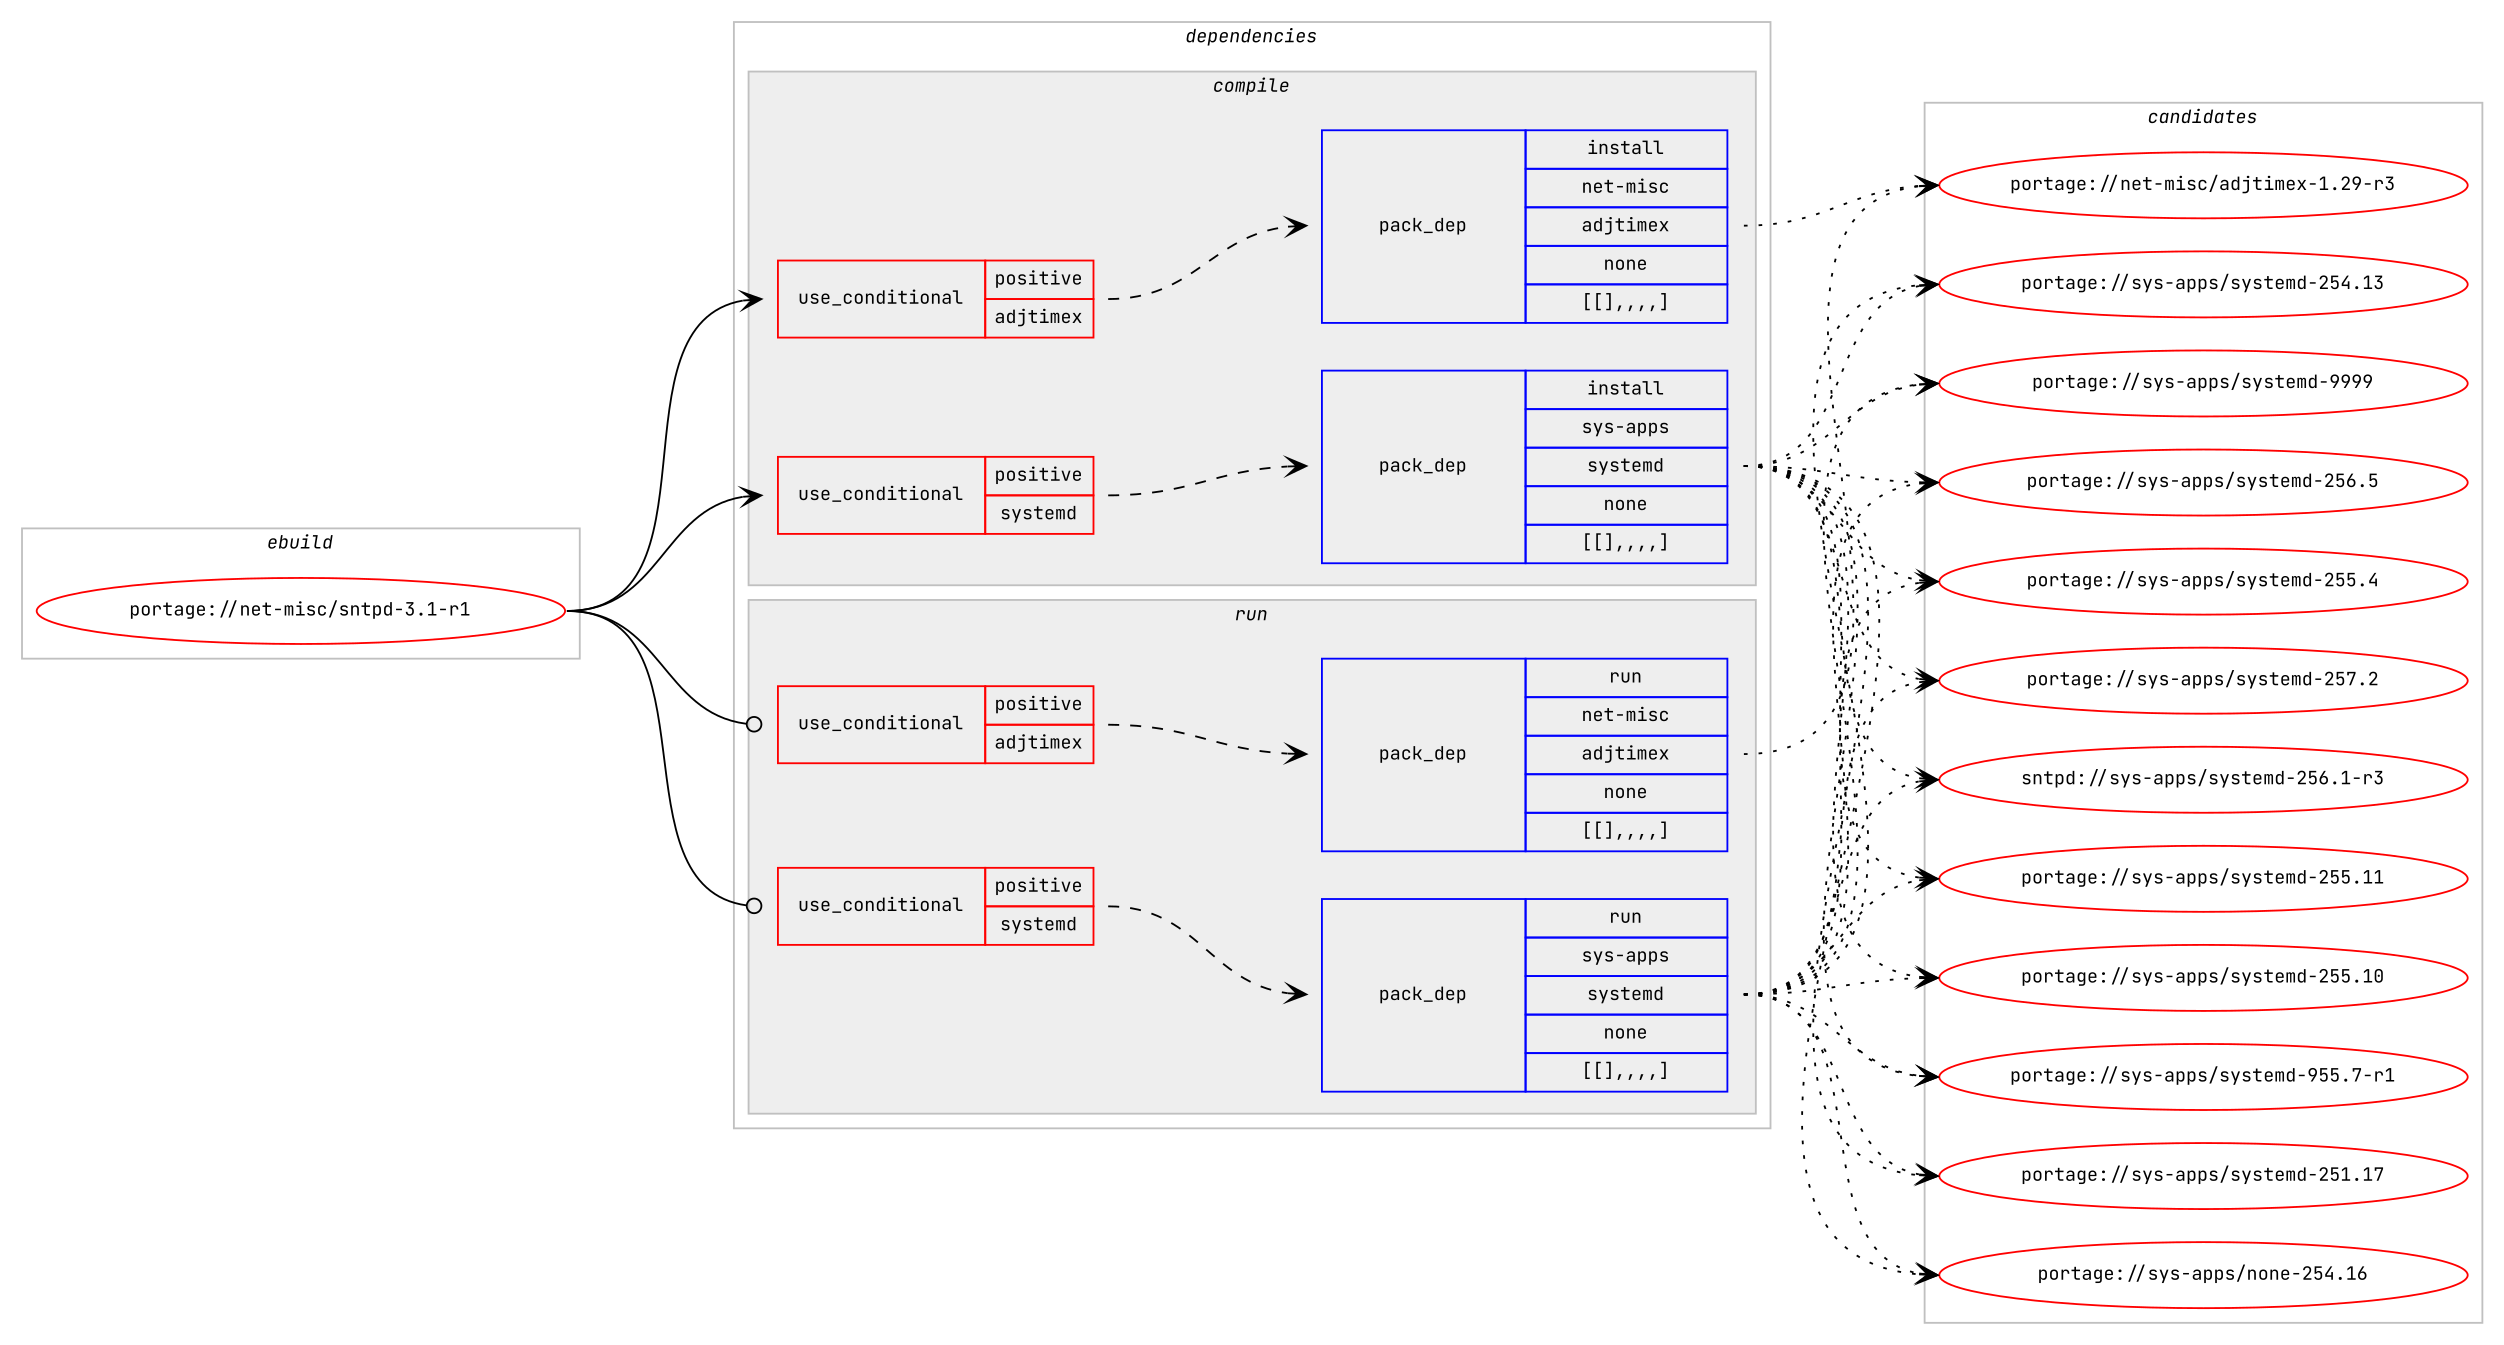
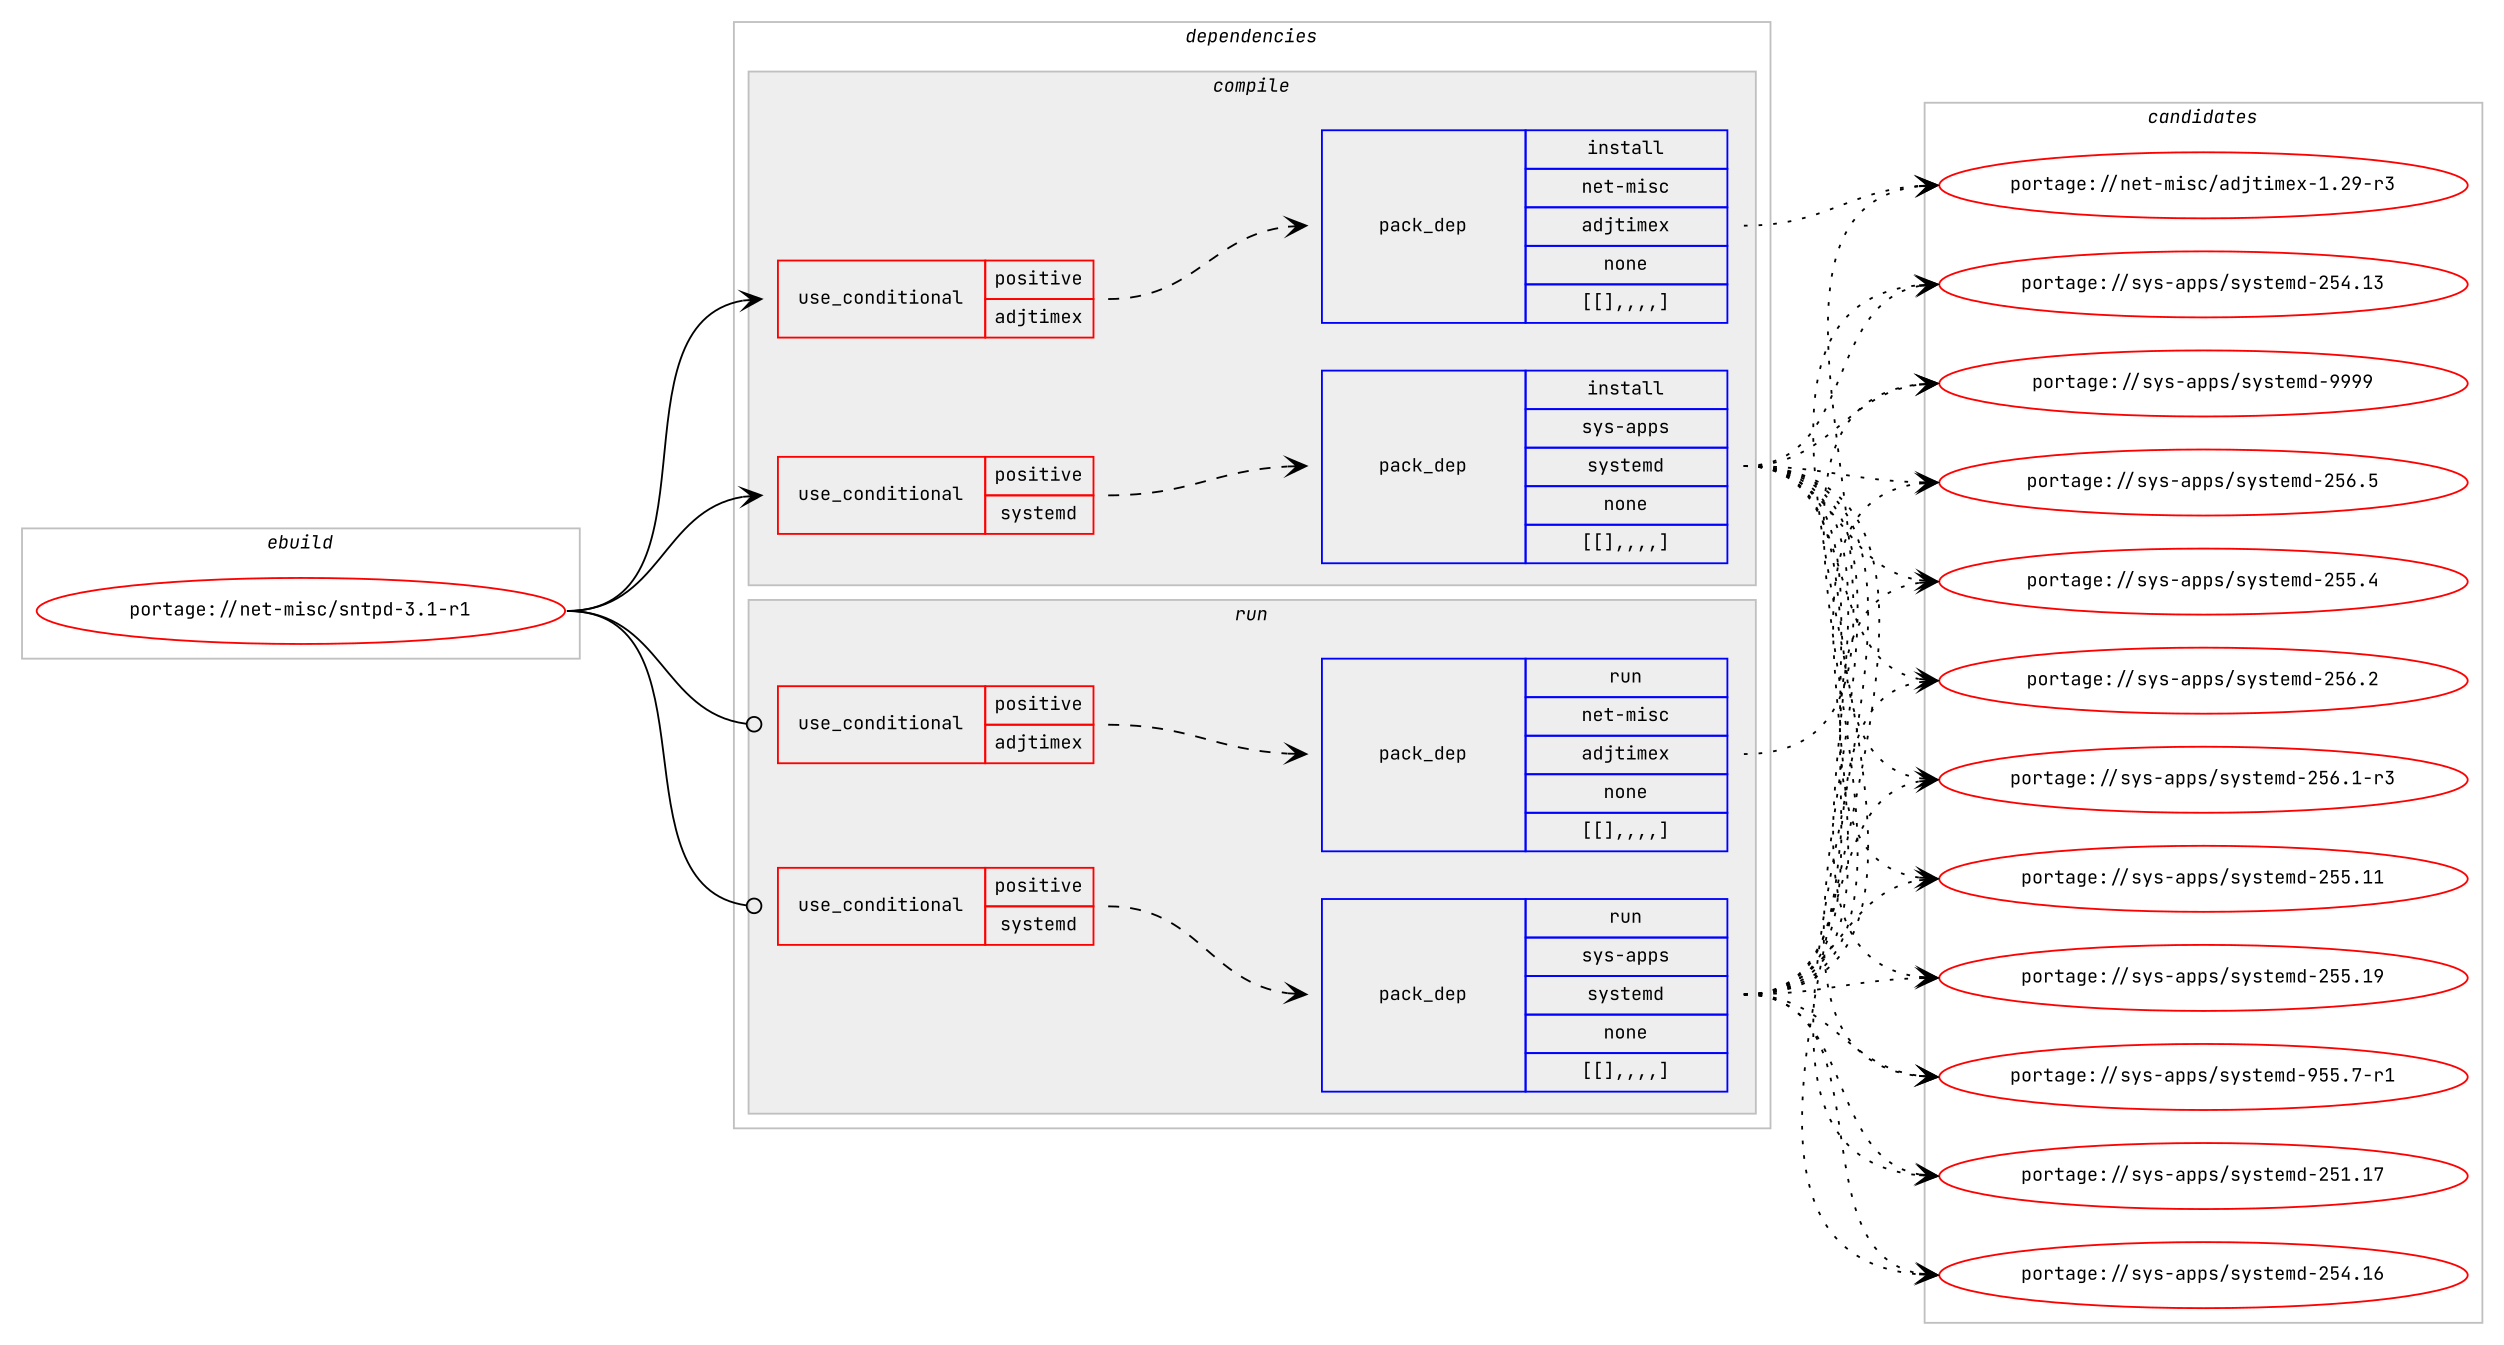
  digraph {
    compound=true
    concentrate=true
    fontname="JetBrains Mono"
    fontsize=10
    newrank=true
    rankdir=LR
    ranksep=1.5
    node [color=red fontname="JetBrains Mono" fontsize=10]
    edge [arrowhead=vee fontname="JetBrains Mono" headport=w style=dotted tailport=e weight=100]
    n1 [label="portage://net-misc/sntpd-3.1-r1" width=4]
    n2 [color=blue label=<<TABLE BORDER="0" CELLBORDER="1" CELLSPACING="0" CELLPADDING="4" WIDTH="220"><TR><TD ROWSPAN="6" CELLPADDING="30">pack_dep</TD></TR><TR><TD WIDTH="110">install</TD></TR><TR><TD>net-misc</TD></TR><TR><TD>adjtimex</TD></TR><TR><TD>none</TD></TR><TR><TD>[[],,,,]</TD></TR></TABLE>> shape=none]
    n3 [label=<<TABLE BORDER="0" CELLBORDER="1" CELLSPACING="0" CELLPADDING="4"><TR><TD ROWSPAN="3" CELLPADDING="10">use_conditional</TD></TR><TR><TD>positive</TD></TR><TR><TD>adjtimex</TD></TR></TABLE>> shape=none]
    n4 [color=blue label=<<TABLE BORDER="0" CELLBORDER="1" CELLSPACING="0" CELLPADDING="4" WIDTH="220"><TR><TD ROWSPAN="6" CELLPADDING="30">pack_dep</TD></TR><TR><TD WIDTH="110">install</TD></TR><TR><TD>sys-apps</TD></TR><TR><TD>systemd</TD></TR><TR><TD>none</TD></TR><TR><TD>[[],,,,]</TD></TR></TABLE>> shape=none]
    n5 [label=<<TABLE BORDER="0" CELLBORDER="1" CELLSPACING="0" CELLPADDING="4"><TR><TD ROWSPAN="3" CELLPADDING="10">use_conditional</TD></TR><TR><TD>positive</TD></TR><TR><TD>systemd</TD></TR></TABLE>> shape=none]
    n6 [color=blue label=<<TABLE BORDER="0" CELLBORDER="1" CELLSPACING="0" CELLPADDING="4" WIDTH="220"><TR><TD ROWSPAN="6" CELLPADDING="30">pack_dep</TD></TR><TR><TD WIDTH="110">run</TD></TR><TR><TD>net-misc</TD></TR><TR><TD>adjtimex</TD></TR><TR><TD>none</TD></TR><TR><TD>[[],,,,]</TD></TR></TABLE>> shape=none]
    n7 [label=<<TABLE BORDER="0" CELLBORDER="1" CELLSPACING="0" CELLPADDING="4"><TR><TD ROWSPAN="3" CELLPADDING="10">use_conditional</TD></TR><TR><TD>positive</TD></TR><TR><TD>adjtimex</TD></TR></TABLE>> shape=none]
    n8 [color=blue label=<<TABLE BORDER="0" CELLBORDER="1" CELLSPACING="0" CELLPADDING="4" WIDTH="220"><TR><TD ROWSPAN="6" CELLPADDING="30">pack_dep</TD></TR><TR><TD WIDTH="110">run</TD></TR><TR><TD>sys-apps</TD></TR><TR><TD>systemd</TD></TR><TR><TD>none</TD></TR><TR><TD>[[],,,,]</TD></TR></TABLE>> shape=none]
    n9 [label=<<TABLE BORDER="0" CELLBORDER="1" CELLSPACING="0" CELLPADDING="4"><TR><TD ROWSPAN="3" CELLPADDING="10">use_conditional</TD></TR><TR><TD>positive</TD></TR><TR><TD>systemd</TD></TR></TABLE>> shape=none]
    n10 [label="portage://net-misc/adjtimex-1.29-r3" width=4]
    n11 [label="portage://sys-apps/systemd-9999" width=4]
    n12 [label="portage://sys-apps/systemd-256.5" width=4]
    n13 [label="portage://sys-apps/systemd-255.4" width=4]
-   n14 [label="portage://sys-apps/systemd-257.2" width=4]
-   n15 [label="sntpd://sys-apps/systemd-256.1-r3" width=4]
+   n14 [label="portage://sys-apps/systemd-256.2" width=4]
+   n15 [label="portage://sys-apps/systemd-256.1-r3" width=4]
    n16 [label="portage://sys-apps/systemd-255.11" width=4]
-   n17 [label="portage://sys-apps/systemd-255.10" width=4]
+   n17 [label="portage://sys-apps/systemd-255.19" width=4]
    n18 [label="portage://sys-apps/systemd-955.7-r1" width=4]
    n19 [label="portage://sys-apps/systemd-251.17" width=4]
-   n20 [label="portage://sys-apps/none-254.16" width=4]
+   n20 [label="portage://sys-apps/systemd-254.16" width=4]
    n21 [label="portage://sys-apps/systemd-254.13" width=4]
    subgraph cluster_1 {
      color=gray
      label=<<i>ebuild</i>>
      n1
    }
    subgraph cluster_2 {
      color=gray
      label=<<i>dependencies</i>>
      subgraph cluster_3 {
        color=gray
        fillcolor="#eeeeee"
        label=<<i>compile</i>>
        style=filled
        subgraph sub_4 {
          color=gray
          fillcolor="#eeeeee"
          label=<<i>compile</i>>
          style=filled
          n3
          subgraph sub_5 {
            color=gray
            fillcolor="#eeeeee"
            label=<<i>compile</i>>
            style=filled
            n2
          }
        }
        subgraph sub_6 {
          color=gray
          fillcolor="#eeeeee"
          label=<<i>compile</i>>
          style=filled
          n5
          subgraph sub_7 {
            color=gray
            fillcolor="#eeeeee"
            label=<<i>compile</i>>
            style=filled
            n4
          }
        }
      }
      subgraph cluster_8 {
        color=gray
        fillcolor="#eeeeee"
        label=<<i>compile and run</i>>
        style=filled
      }
      subgraph cluster_9 {
        color=gray
        fillcolor="#eeeeee"
        label=<<i>run</i>>
        style=filled
        subgraph sub_10 {
          color=gray
          fillcolor="#eeeeee"
          label=<<i>run</i>>
          style=filled
          n7
          subgraph sub_11 {
            color=gray
            fillcolor="#eeeeee"
            label=<<i>run</i>>
            style=filled
            n6
          }
        }
        subgraph sub_12 {
          color=gray
          fillcolor="#eeeeee"
          label=<<i>run</i>>
          style=filled
          n9
          subgraph sub_13 {
            color=gray
            fillcolor="#eeeeee"
            label=<<i>run</i>>
            style=filled
            n8
          }
        }
      }
    }
    subgraph cluster_14 {
      color=gray
      label=<<i>candidates</i>>
      rank=same
      subgraph sub_15 {
        color=black
        label=<<i>candidates</i>>
        nodesep=1
        rank=same
        n10
      }
      subgraph sub_16 {
        color=black
        label=<<i>candidates</i>>
        nodesep=1
        rank=same
        n11
        n12
        n13
        n14
        n15
        n16
        n17
        n18
        n19
        n20
        n21
      }
      subgraph sub_17 {
        color=black
        label=<<i>candidates</i>>
        nodesep=1
        rank=same
        n10
      }
      subgraph sub_18 {
        color=black
        label=<<i>candidates</i>>
        nodesep=1
        rank=same
        n11
        n12
        n13
        n14
        n15
        n16
        n17
        n18
        n19
        n20
        n21
      }
    }
    n1 -> n3 [style=solid weight=20]
    n1 -> n5 [style=solid weight=20]
    n1 -> n7 [arrowhead=odot style=solid weight=20]
    n1 -> n9 [arrowhead=odot style=solid weight=20]
    n2 -> n10
    n3 -> n2 [style=dashed weight=20]
    n4 -> n11
    n4 -> n12
    n4 -> n13
    n4 -> n14
    n4 -> n15
    n4 -> n16
    n4 -> n17
    n4 -> n18
    n4 -> n19
    n4 -> n20
    n4 -> n21
    n5 -> n4 [style=dashed weight=20]
    n6 -> n10
    n7 -> n6 [style=dashed weight=20]
    n8 -> n11
    n8 -> n12
    n8 -> n13
    n8 -> n14
    n8 -> n15
    n8 -> n16
    n8 -> n17
    n8 -> n18
    n8 -> n19
    n8 -> n20
    n8 -> n21
    n9 -> n8 [style=dashed weight=20]
  }
